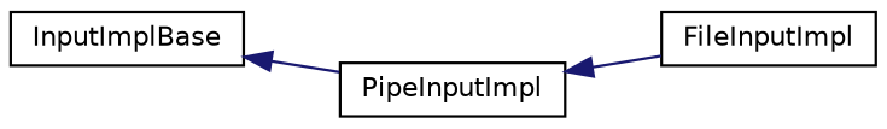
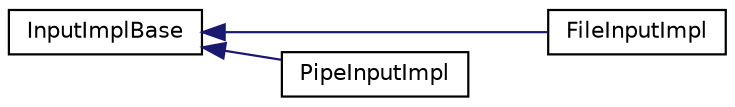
  digraph {
    rankdir=LR
    node [color=black fillcolor=white fontname=Helvetica fontsize=10 shape=record style=filled]
    edge [color=midnightblue dir=back fontname=Helvetica fontsize=10 labelfontname=Helvetica labelfontsize=10 style=solid]
    n1 [height=0.2 label=InputImplBase width=0.4]
    n2 [height=0.2 label=FileInputImpl width=0.4]
    n3 [height=0.2 label=PipeInputImpl width=0.4]
-   n3 -> n2
+   n1 -> n2
    n1 -> n3
  }
